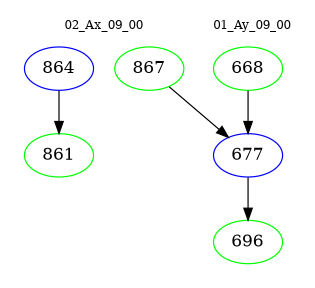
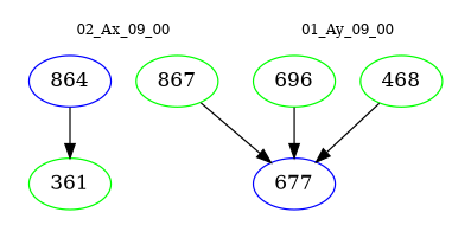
  digraph {
    node [color=green]
    edge [color=black]
    n1 [label=867]
    n2 [color=blue label=864]
-   n3 [label=861]
-   n4 [label=668]
+   n3 [label=361]
+   n4 [label=468]
    n5 [color=blue label=677]
    n6 [label=696]
    subgraph cluster_1 {
      color=white
      fontsize=10
      label="02_Ax_09_00"
      n1
      n2
      n3
    }
    subgraph cluster_2 {
      color=white
      fontsize=10
      label="01_Ay_09_00"
      n4
      n5
      n6
    }
    n1 -> n5
    n2 -> n3
    n4 -> n5
-   n5 -> n6
+   n6 -> n5
  }
